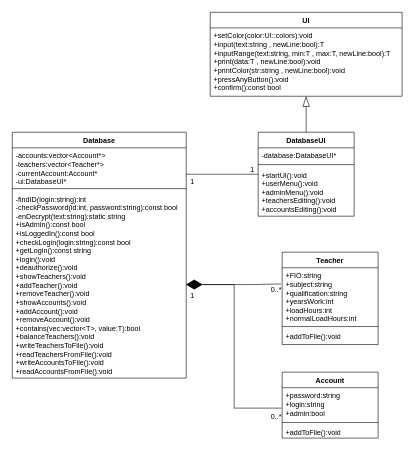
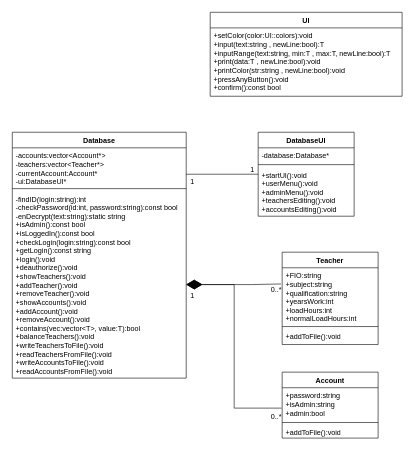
  <mxCell id="0" />
  <mxCell id="1" parent="0" />
  <mxCell id="2" value="Database" style="swimlane;fontStyle=1;align=center;verticalAlign=top;childLayout=stackLayout;horizontal=1;startSize=26;horizontalStack=0;resizeParent=1;resizeParentMax=0;resizeLast=0;collapsible=1;marginBottom=0;whiteSpace=wrap;html=1;" vertex="1" parent="1"><mxGeometry x="20" y="220" width="290" height="410" as="geometry" /></mxCell>
  <mxCell id="3" value="&lt;div&gt;&lt;span style=&quot;background-color: initial;&quot;&gt;-accounts:&lt;/span&gt;vector&amp;lt;Account*&amp;gt;&lt;/div&gt;&lt;div&gt;&lt;span style=&quot;background-color: initial;&quot;&gt;-teachers:&lt;/span&gt;vector&amp;lt;Teacher*&amp;gt;&lt;/div&gt;&lt;div&gt;-currentAccount:&lt;span style=&quot;background-color: initial;&quot;&gt;Account*&lt;/span&gt;&lt;/div&gt;&lt;div&gt;-&lt;span style=&quot;background-color: initial;&quot;&gt;ui:&lt;/span&gt;&lt;span style=&quot;background-color: initial;&quot;&gt;DatabaseUI*&lt;/span&gt;&lt;/div&gt;" style="text;strokeColor=none;fillColor=none;align=left;verticalAlign=top;spacingLeft=4;spacingRight=4;overflow=hidden;rotatable=0;points=[[0,0.5],[1,0.5]];portConstraint=eastwest;whiteSpace=wrap;html=1;" vertex="1" parent="2"><mxGeometry y="26" width="290" height="64" as="geometry" /></mxCell>
  <mxCell id="4" value="" style="line;strokeWidth=1;fillColor=none;align=left;verticalAlign=middle;spacingTop=-1;spacingLeft=3;spacingRight=3;rotatable=0;labelPosition=right;points=[];portConstraint=eastwest;strokeColor=inherit;" vertex="1" parent="2"><mxGeometry y="90" width="290" height="8" as="geometry" /></mxCell>
  <mxCell id="5" value="&lt;div&gt;&lt;span style=&quot;white-space: normal;&quot;&gt;-findID(login:&lt;/span&gt;&lt;span style=&quot;background-color: initial;&quot;&gt;string&lt;/span&gt;&lt;span style=&quot;background-color: initial;&quot;&gt;):&lt;/span&gt;&lt;span style=&quot;background-color: initial;&quot;&gt;int&lt;/span&gt;&lt;span style=&quot;background-color: initial;&quot;&gt;&amp;nbsp;&lt;/span&gt;&lt;/div&gt;&lt;div&gt;&lt;span style=&quot;white-space: normal;&quot;&gt;-checkPassword(&lt;/span&gt;&lt;span style=&quot;background-color: initial;&quot;&gt;id:&lt;/span&gt;&lt;span style=&quot;background-color: initial;&quot;&gt;int, password:&lt;/span&gt;&lt;span style=&quot;background-color: initial;&quot;&gt;string&lt;/span&gt;&lt;span style=&quot;background-color: initial;&quot;&gt;):&lt;/span&gt;&lt;span style=&quot;background-color: initial;&quot;&gt;const bool&lt;/span&gt;&lt;span style=&quot;background-color: initial;&quot;&gt;&amp;nbsp;&lt;/span&gt;&lt;/div&gt;&lt;div&gt;&lt;span style=&quot;white-space: normal;&quot;&gt;-enDecrypt(text:&lt;/span&gt;&lt;span style=&quot;background-color: initial;&quot;&gt;string&lt;/span&gt;&lt;span style=&quot;background-color: initial;&quot;&gt;):&lt;/span&gt;&lt;span style=&quot;background-color: initial;&quot;&gt;static string&lt;/span&gt;&lt;span style=&quot;background-color: initial;&quot;&gt;&amp;nbsp;&lt;/span&gt;&lt;/div&gt;&lt;div&gt;&lt;span style=&quot;background-color: initial;&quot;&gt;&lt;div&gt;+isAdmin():const bool&lt;/div&gt;&lt;div&gt;+isLoggedIn():const bool&lt;/div&gt;&lt;div&gt;+checkLogin(login:&lt;span style=&quot;background-color: initial;&quot;&gt;string&lt;/span&gt;&lt;span style=&quot;background-color: initial;&quot;&gt;):const bool&lt;/span&gt;&lt;/div&gt;&lt;/span&gt;&lt;span style=&quot;background-color: initial;&quot;&gt;&lt;div&gt;+getLogin():const string&lt;/div&gt;&lt;div&gt;+login():void&lt;/div&gt;&lt;div&gt;+deauthorize():void&lt;/div&gt;&lt;div&gt;+showTeachers():void&lt;/div&gt;&lt;div&gt;+addTeacher():void&lt;/div&gt;&lt;div&gt;+removeTeacher():void&lt;/div&gt;&lt;div&gt;+showAccounts():void&lt;/div&gt;&lt;div&gt;+addAccount():void&lt;/div&gt;&lt;div&gt;+removeAccount():void&lt;/div&gt;&lt;div&gt;+contains(vec:&lt;span style=&quot;background-color: initial;&quot;&gt;vector&amp;lt;T&amp;gt;&lt;/span&gt;&lt;span style=&quot;background-color: initial;&quot;&gt;, value:&lt;/span&gt;&lt;span style=&quot;background-color: initial;&quot;&gt;T&lt;/span&gt;&lt;span style=&quot;background-color: initial;&quot;&gt;):bool&lt;/span&gt;&lt;/div&gt;&lt;/span&gt;&lt;span style=&quot;background-color: initial;&quot;&gt;&lt;div&gt;+balanceTeachers():void&lt;/div&gt;&lt;div&gt;+writeTeachersToFile():void&lt;/div&gt;&lt;div&gt;+readTeachersFromFile():void&lt;/div&gt;&lt;div&gt;+writeAccountsToFile():void&lt;/div&gt;&lt;div&gt;&lt;span style=&quot;background-color: initial;&quot;&gt;+readAccountsFromFile():void&lt;/span&gt;&lt;br&gt;&lt;/div&gt;&lt;/span&gt;&lt;/div&gt;" style="text;strokeColor=none;fillColor=none;align=left;verticalAlign=top;spacingLeft=4;spacingRight=4;overflow=hidden;rotatable=0;points=[[0,0.5],[1,0.5]];portConstraint=eastwest;whiteSpace=wrap;html=1;" vertex="1" parent="2"><mxGeometry y="98" width="290" height="312" as="geometry" /></mxCell>
  <mxCell id="6" value="UI" style="swimlane;fontStyle=1;align=center;verticalAlign=top;childLayout=stackLayout;horizontal=1;startSize=26;horizontalStack=0;resizeParent=1;resizeParentMax=0;resizeLast=0;collapsible=1;marginBottom=0;whiteSpace=wrap;html=1;" vertex="1" parent="1"><mxGeometry x="350" width="320" height="140" as="geometry" y="20" /></mxCell>
  <mxCell id="7" value="&lt;div&gt;&lt;span style=&quot;background-color: initial;&quot;&gt;+setColor(color:&lt;/span&gt;&lt;span style=&quot;background-color: initial;&quot;&gt;UI::colors&lt;/span&gt;&lt;span style=&quot;background-color: initial;&quot;&gt;):&lt;/span&gt;&lt;span style=&quot;background-color: initial;&quot;&gt;void&lt;/span&gt;&lt;span style=&quot;background-color: initial;&quot;&gt;&amp;nbsp;&lt;/span&gt;&lt;/div&gt;&lt;div&gt;&lt;span style=&quot;white-space: normal;&quot;&gt;+input(text:&lt;/span&gt;&lt;span style=&quot;background-color: initial;&quot;&gt;string&lt;/span&gt;&lt;span style=&quot;background-color: initial;&quot;&gt;&amp;nbsp;&lt;/span&gt;&lt;span style=&quot;background-color: initial;&quot;&gt;, newLine:bool):&lt;/span&gt;&lt;span style=&quot;background-color: initial;&quot;&gt;T&lt;/span&gt;&lt;span style=&quot;background-color: initial;&quot;&gt;&amp;nbsp;&lt;/span&gt;&lt;/div&gt;&lt;div&gt;&lt;span style=&quot;white-space: normal;&quot;&gt;+inputRange(text:&lt;/span&gt;&lt;span style=&quot;background-color: initial;&quot;&gt;string&lt;/span&gt;&lt;span style=&quot;background-color: initial;&quot;&gt;, min:&lt;/span&gt;&lt;span style=&quot;background-color: initial;&quot;&gt;T&lt;/span&gt;&lt;span style=&quot;background-color: initial;&quot;&gt;&amp;nbsp;&lt;/span&gt;&lt;span style=&quot;background-color: initial;&quot;&gt;, max:T, newLine:&lt;/span&gt;&lt;span style=&quot;background-color: initial;&quot;&gt;bool&lt;/span&gt;&lt;span style=&quot;background-color: initial;&quot;&gt;):&lt;/span&gt;&lt;span style=&quot;background-color: initial;&quot;&gt;T&lt;/span&gt;&lt;span style=&quot;background-color: initial;&quot;&gt;&amp;nbsp;&lt;/span&gt;&lt;/div&gt;&lt;div&gt;&lt;span style=&quot;white-space: normal;&quot;&gt;+print(data:&lt;/span&gt;&lt;span style=&quot;background-color: initial;&quot;&gt;T&lt;/span&gt;&lt;span style=&quot;background-color: initial;&quot;&gt;&amp;nbsp;&lt;/span&gt;&lt;span style=&quot;background-color: initial;&quot;&gt;, newLine:&lt;/span&gt;bool&lt;span style=&quot;background-color: initial;&quot;&gt;):&lt;/span&gt;&lt;span style=&quot;background-color: initial;&quot;&gt;void&lt;/span&gt;&lt;span style=&quot;background-color: initial;&quot;&gt;&amp;nbsp;&lt;/span&gt;&lt;/div&gt;&lt;div&gt;&lt;span style=&quot;white-space: normal;&quot;&gt;+printColor(str:&lt;/span&gt;&lt;span style=&quot;background-color: initial;&quot;&gt;string&lt;/span&gt;&lt;span style=&quot;background-color: initial;&quot;&gt;&amp;nbsp;&lt;/span&gt;&lt;span style=&quot;background-color: initial;&quot;&gt;, newLine:&lt;/span&gt;&lt;span style=&quot;background-color: initial;&quot;&gt;bool&lt;/span&gt;&lt;span style=&quot;background-color: initial;&quot;&gt;):&lt;/span&gt;&lt;span style=&quot;background-color: initial;&quot;&gt;void&lt;/span&gt;&lt;span style=&quot;background-color: initial;&quot;&gt;&amp;nbsp;&lt;/span&gt;&lt;/div&gt;&lt;div&gt;&lt;span style=&quot;white-space: normal;&quot;&gt;+pressAnyButton():&lt;/span&gt;&lt;span style=&quot;background-color: initial;&quot;&gt;void&lt;/span&gt;&lt;span style=&quot;background-color: initial;&quot;&gt;&amp;nbsp;&lt;/span&gt;&lt;/div&gt;&lt;div&gt;&lt;span style=&quot;white-space: normal;&quot;&gt;+confirm():&lt;/span&gt;&lt;span style=&quot;background-color: initial;&quot;&gt;const bool&lt;/span&gt;&lt;span style=&quot;background-color: initial;&quot;&gt;&amp;nbsp;&lt;/span&gt;&lt;/div&gt;" style="text;strokeColor=none;fillColor=none;align=left;verticalAlign=top;spacingLeft=4;spacingRight=4;overflow=hidden;rotatable=0;points=[[0,0.5],[1,0.5]];portConstraint=eastwest;whiteSpace=wrap;html=1;" vertex="1" parent="6"><mxGeometry y="26" width="320" height="114" as="geometry" /></mxCell>
- <mxCell id="8" style="edgeStyle=orthogonalEdgeStyle;rounded=0;orthogonalLoop=1;jettySize=auto;html=1;endArrow=blockThin;endFill=0;strokeWidth=1;startSize=9;endSize=15;targetPerimeterSpacing=0;" edge="1" parent="1" source="9" target="6"><mxGeometry relative="1" as="geometry" /></mxCell>
  <mxCell id="9" value="DatabaseUI" style="swimlane;fontStyle=1;align=center;verticalAlign=top;childLayout=stackLayout;horizontal=1;startSize=26;horizontalStack=0;resizeParent=1;resizeParentMax=0;resizeLast=0;collapsible=1;marginBottom=0;whiteSpace=wrap;html=1;" vertex="1" parent="1"><mxGeometry x="430" y="220" width="160" height="140" as="geometry" /></mxCell>
- <mxCell id="10" value="-database:DatabaseUI*" style="text;strokeColor=none;fillColor=none;align=left;verticalAlign=top;spacingLeft=4;spacingRight=4;overflow=hidden;rotatable=0;points=[[0,0.5],[1,0.5]];portConstraint=eastwest;whiteSpace=wrap;html=1;" vertex="1" parent="9"><mxGeometry y="26" width="160" height="24" as="geometry" /></mxCell>
+ <mxCell id="10" value="-database:Database*" style="text;strokeColor=none;fillColor=none;align=left;verticalAlign=top;spacingLeft=4;spacingRight=4;overflow=hidden;rotatable=0;points=[[0,0.5],[1,0.5]];portConstraint=eastwest;whiteSpace=wrap;html=1;" vertex="1" parent="9"><mxGeometry y="26" width="160" height="24" as="geometry" /></mxCell>
  <mxCell id="11" value="" style="line;strokeWidth=1;fillColor=none;align=left;verticalAlign=middle;spacingTop=-1;spacingLeft=3;spacingRight=3;rotatable=0;labelPosition=right;points=[];portConstraint=eastwest;strokeColor=inherit;" vertex="1" parent="9"><mxGeometry y="50" width="160" height="8" as="geometry" /></mxCell>
  <mxCell id="12" value="&lt;div&gt;&lt;span style=&quot;background-color: initial;&quot;&gt;+startUI():&lt;/span&gt;&lt;span style=&quot;background-color: initial;&quot;&gt;void&lt;/span&gt;&lt;span style=&quot;background-color: initial;&quot;&gt;&amp;nbsp;&lt;/span&gt;&lt;br&gt;&lt;/div&gt;&lt;div&gt;&lt;span style=&quot;white-space: normal;&quot;&gt;+userMenu():&lt;/span&gt;&lt;span style=&quot;background-color: initial;&quot;&gt;void&lt;/span&gt;&lt;span style=&quot;background-color: initial;&quot;&gt;&amp;nbsp;&lt;/span&gt;&lt;/div&gt;&lt;div&gt;&lt;span style=&quot;white-space: normal;&quot;&gt;+adminMenu():&lt;/span&gt;&lt;span style=&quot;background-color: initial;&quot;&gt;void&lt;/span&gt;&lt;span style=&quot;background-color: initial;&quot;&gt;&amp;nbsp;&lt;/span&gt;&lt;/div&gt;&lt;div&gt;&lt;span style=&quot;white-space: normal;&quot;&gt;+teachersEditing():&lt;/span&gt;&lt;span style=&quot;background-color: initial;&quot;&gt;void&lt;/span&gt;&lt;span style=&quot;background-color: initial;&quot;&gt;&amp;nbsp;&lt;/span&gt;&lt;/div&gt;&lt;div&gt;&lt;span style=&quot;white-space: normal;&quot;&gt;+accountsEditing():&lt;/span&gt;&lt;span style=&quot;background-color: initial;&quot;&gt;void&lt;/span&gt;&lt;span style=&quot;background-color: initial;&quot;&gt;&amp;nbsp;&lt;/span&gt;&lt;/div&gt;" style="text;strokeColor=none;fillColor=none;align=left;verticalAlign=top;spacingLeft=4;spacingRight=4;overflow=hidden;rotatable=0;points=[[0,0.5],[1,0.5]];portConstraint=eastwest;whiteSpace=wrap;html=1;" vertex="1" parent="9"><mxGeometry y="58" width="160" height="82" as="geometry" /></mxCell>
  <mxCell id="13" value="Account" style="swimlane;fontStyle=1;align=center;verticalAlign=top;childLayout=stackLayout;horizontal=1;startSize=26;horizontalStack=0;resizeParent=1;resizeParentMax=0;resizeLast=0;collapsible=1;marginBottom=0;whiteSpace=wrap;html=1;" vertex="1" parent="1"><mxGeometry x="470" y="620" width="160" height="110" as="geometry" /></mxCell>
- <mxCell id="14" value="+password:string&lt;div&gt;+login:string&lt;/div&gt;&lt;div&gt;+admin:bool&lt;/div&gt;&lt;div&gt;&lt;br&gt;&lt;/div&gt;" style="text;strokeColor=none;fillColor=none;align=left;verticalAlign=top;spacingLeft=4;spacingRight=4;overflow=hidden;rotatable=0;points=[[0,0.5],[1,0.5]];portConstraint=eastwest;whiteSpace=wrap;html=1;" vertex="1" parent="13"><mxGeometry y="26" width="160" height="54" as="geometry" /></mxCell>
+ <mxCell id="14" value="+password:string&lt;div&gt;+isAdmin:string&lt;/div&gt;&lt;div&gt;+admin:bool&lt;/div&gt;&lt;div&gt;&lt;br&gt;&lt;/div&gt;" style="text;strokeColor=none;fillColor=none;align=left;verticalAlign=top;spacingLeft=4;spacingRight=4;overflow=hidden;rotatable=0;points=[[0,0.5],[1,0.5]];portConstraint=eastwest;whiteSpace=wrap;html=1;" vertex="1" parent="13"><mxGeometry y="26" width="160" height="54" as="geometry" /></mxCell>
  <mxCell id="15" value="" style="line;strokeWidth=1;fillColor=none;align=left;verticalAlign=middle;spacingTop=-1;spacingLeft=3;spacingRight=3;rotatable=0;labelPosition=right;points=[];portConstraint=eastwest;strokeColor=inherit;" vertex="1" parent="13"><mxGeometry y="80" width="160" height="8" as="geometry" /></mxCell>
  <mxCell id="16" value="+addToFile():void" style="text;strokeColor=none;fillColor=none;align=left;verticalAlign=top;spacingLeft=4;spacingRight=4;overflow=hidden;rotatable=0;points=[[0,0.5],[1,0.5]];portConstraint=eastwest;whiteSpace=wrap;html=1;" vertex="1" parent="13"><mxGeometry y="88" width="160" height="22" as="geometry" /></mxCell>
  <mxCell id="17" value="Teacher" style="swimlane;fontStyle=1;align=center;verticalAlign=top;childLayout=stackLayout;horizontal=1;startSize=26;horizontalStack=0;resizeParent=1;resizeParentMax=0;resizeLast=0;collapsible=1;marginBottom=0;whiteSpace=wrap;html=1;" vertex="1" parent="1"><mxGeometry x="470" y="420" width="160" height="154" as="geometry" /></mxCell>
  <mxCell id="18" value="&lt;div&gt;+FIO:&lt;span style=&quot;background-color: initial;&quot;&gt;string&lt;/span&gt;&lt;span style=&quot;background-color: initial;&quot;&gt;&amp;nbsp;&lt;/span&gt;&lt;/div&gt;&lt;div&gt;+subject:&lt;span style=&quot;background-color: initial;&quot;&gt;string&lt;/span&gt;&lt;span style=&quot;background-color: initial;&quot;&gt;&amp;nbsp;&lt;/span&gt;&lt;/div&gt;&lt;div&gt;+qualification:&lt;span style=&quot;background-color: initial;&quot;&gt;string&lt;/span&gt;&lt;span style=&quot;background-color: initial;&quot;&gt;&amp;nbsp;&lt;/span&gt;&lt;/div&gt;&lt;div&gt;+yearsWork:&lt;span style=&quot;background-color: initial;&quot;&gt;int&lt;/span&gt;&lt;span style=&quot;background-color: initial;&quot;&gt;&amp;nbsp;&lt;/span&gt;&lt;/div&gt;&lt;div&gt;+loadHours:&lt;span style=&quot;background-color: initial;&quot;&gt;int&lt;/span&gt;&lt;span style=&quot;background-color: initial;&quot;&gt;&amp;nbsp;&lt;/span&gt;&lt;/div&gt;&lt;div&gt;+normalLoadHours:&lt;span style=&quot;background-color: initial;&quot;&gt;int&lt;/span&gt;&lt;span style=&quot;background-color: initial;&quot;&gt;&amp;nbsp;&lt;/span&gt;&lt;/div&gt;" style="text;strokeColor=none;fillColor=none;align=left;verticalAlign=top;spacingLeft=4;spacingRight=4;overflow=hidden;rotatable=0;points=[[0,0.5],[1,0.5]];portConstraint=eastwest;whiteSpace=wrap;html=1;" vertex="1" parent="17"><mxGeometry y="26" width="160" height="94" as="geometry" /></mxCell>
  <mxCell id="19" value="" style="line;strokeWidth=1;fillColor=none;align=left;verticalAlign=middle;spacingTop=-1;spacingLeft=3;spacingRight=3;rotatable=0;labelPosition=right;points=[];portConstraint=eastwest;strokeColor=inherit;" vertex="1" parent="17"><mxGeometry y="120" width="160" height="8" as="geometry" /></mxCell>
  <mxCell id="20" value="+addToFile():void" style="text;strokeColor=none;fillColor=none;align=left;verticalAlign=top;spacingLeft=4;spacingRight=4;overflow=hidden;rotatable=0;points=[[0,0.5],[1,0.5]];portConstraint=eastwest;whiteSpace=wrap;html=1;" vertex="1" parent="17"><mxGeometry y="128" width="160" height="26" as="geometry" /></mxCell>
  <mxCell id="21" value="" style="endArrow=diamondThin;endFill=1;endSize=24;html=1;rounded=0;entryX=1;entryY=0.5;entryDx=0;entryDy=0;exitX=-0.012;exitY=0.287;exitDx=0;exitDy=0;exitPerimeter=0;" edge="1" parent="1" source="18" target="5"><mxGeometry width="160" relative="1" as="geometry"><mxPoint x="40" y="710" as="sourcePoint" /><mxPoint x="150" y="630" as="targetPoint" /><Array as="points"><mxPoint x="420" y="474" /></Array></mxGeometry></mxCell>
  <mxCell id="22" value="" style="endArrow=diamondThin;endFill=1;endSize=24;html=1;rounded=0;exitX=-0.006;exitY=0.63;exitDx=0;exitDy=0;exitPerimeter=0;" edge="1" parent="1" source="14" target="5"><mxGeometry width="160" relative="1" as="geometry"><mxPoint x="550" y="620" as="sourcePoint" /><mxPoint x="670" y="550" as="targetPoint" /><Array as="points"><mxPoint x="390" y="680" /><mxPoint x="390" y="600" /><mxPoint x="390" y="474" /></Array></mxGeometry></mxCell>
  <mxCell id="23" value="1" style="text;html=1;align=center;verticalAlign=middle;resizable=0;points=[];autosize=1;strokeColor=none;fillColor=none;" vertex="1" parent="1"><mxGeometry x="305" y="478" width="30" height="30" as="geometry" /></mxCell>
  <mxCell id="24" value="0..*" style="text;html=1;align=center;verticalAlign=middle;resizable=0;points=[];autosize=1;strokeColor=none;fillColor=none;" vertex="1" parent="1"><mxGeometry x="440" y="468" width="40" height="30" as="geometry" /></mxCell>
  <mxCell id="25" value="0..*" style="text;html=1;align=center;verticalAlign=middle;resizable=0;points=[];autosize=1;strokeColor=none;fillColor=none;" vertex="1" parent="1"><mxGeometry x="440" y="680" width="40" height="30" as="geometry" /></mxCell>
  <mxCell id="26" value="" style="line;strokeWidth=1;fillColor=none;align=left;verticalAlign=middle;spacingTop=-1;spacingLeft=3;spacingRight=3;rotatable=0;labelPosition=right;points=[];portConstraint=eastwest;strokeColor=inherit;" vertex="1" parent="1"><mxGeometry x="310" y="286" width="120" height="8" as="geometry" /></mxCell>
  <mxCell id="27" value="1" style="text;html=1;align=center;verticalAlign=middle;resizable=0;points=[];autosize=1;strokeColor=none;fillColor=none;" vertex="1" parent="1"><mxGeometry x="305" y="288" width="30" height="30" as="geometry" /></mxCell>
  <mxCell id="28" value="1" style="text;html=1;align=center;verticalAlign=middle;resizable=0;points=[];autosize=1;strokeColor=none;fillColor=none;" vertex="1" parent="1"><mxGeometry x="405" y="268" width="30" height="30" as="geometry" /></mxCell>
